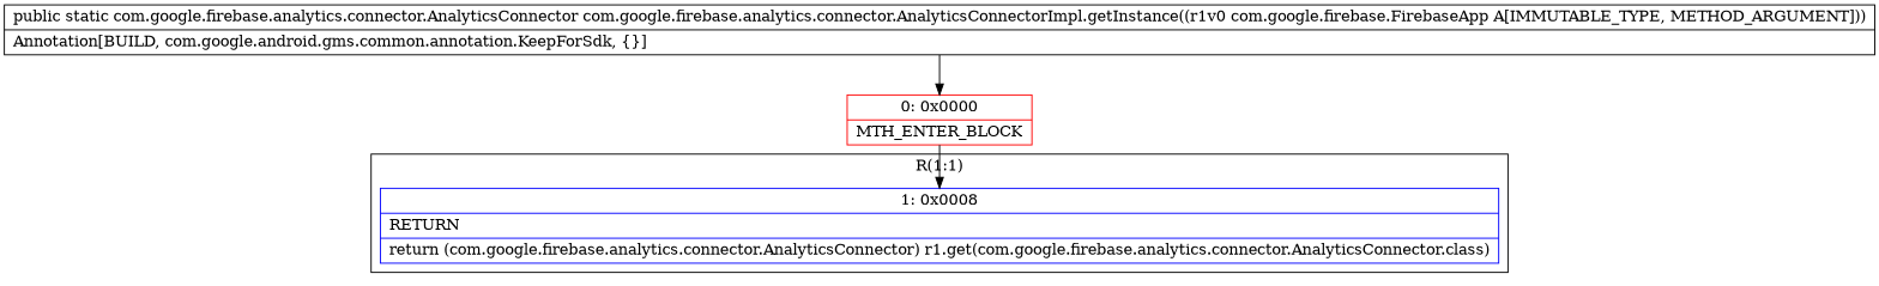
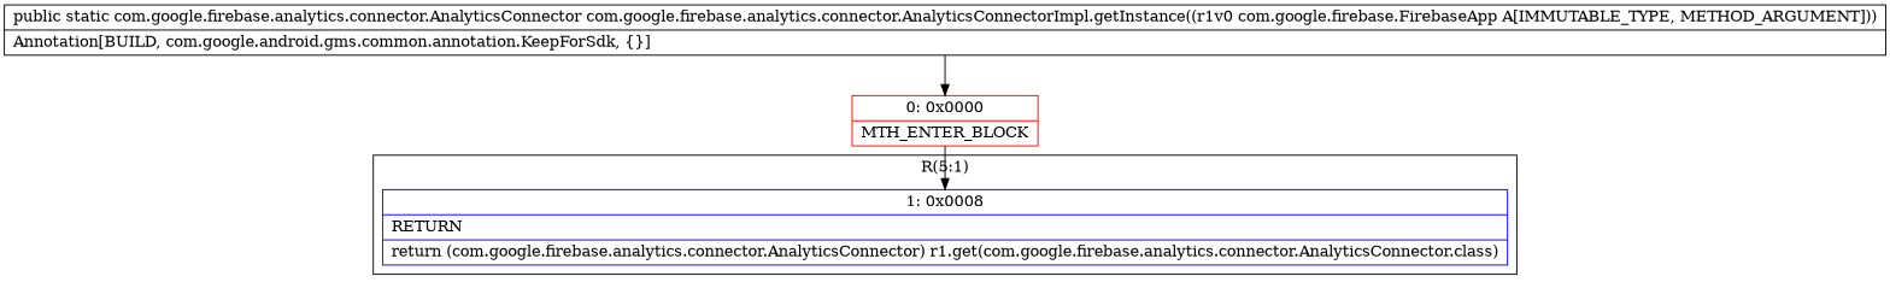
  digraph {
    node [shape=record]
    n1 [color=blue label="{1\:\ 0x0008|RETURN\l|return (com.google.firebase.analytics.connector.AnalyticsConnector) r1.get(com.google.firebase.analytics.connector.AnalyticsConnector.class)\l}"]
    n2 [color=red label="{0\:\ 0x0000|MTH_ENTER_BLOCK\l}"]
    n3 [label="{public static com.google.firebase.analytics.connector.AnalyticsConnector com.google.firebase.analytics.connector.AnalyticsConnectorImpl.getInstance((r1v0 com.google.firebase.FirebaseApp A[IMMUTABLE_TYPE, METHOD_ARGUMENT]))  | Annotation[BUILD, com.google.android.gms.common.annotation.KeepForSdk, \{\}]\l}"]
    subgraph cluster_1 {
-     label="R(1:1)"
+     label="R(5:1)"
      n1
    }
    n2 -> n1
    n3 -> n2
  }
